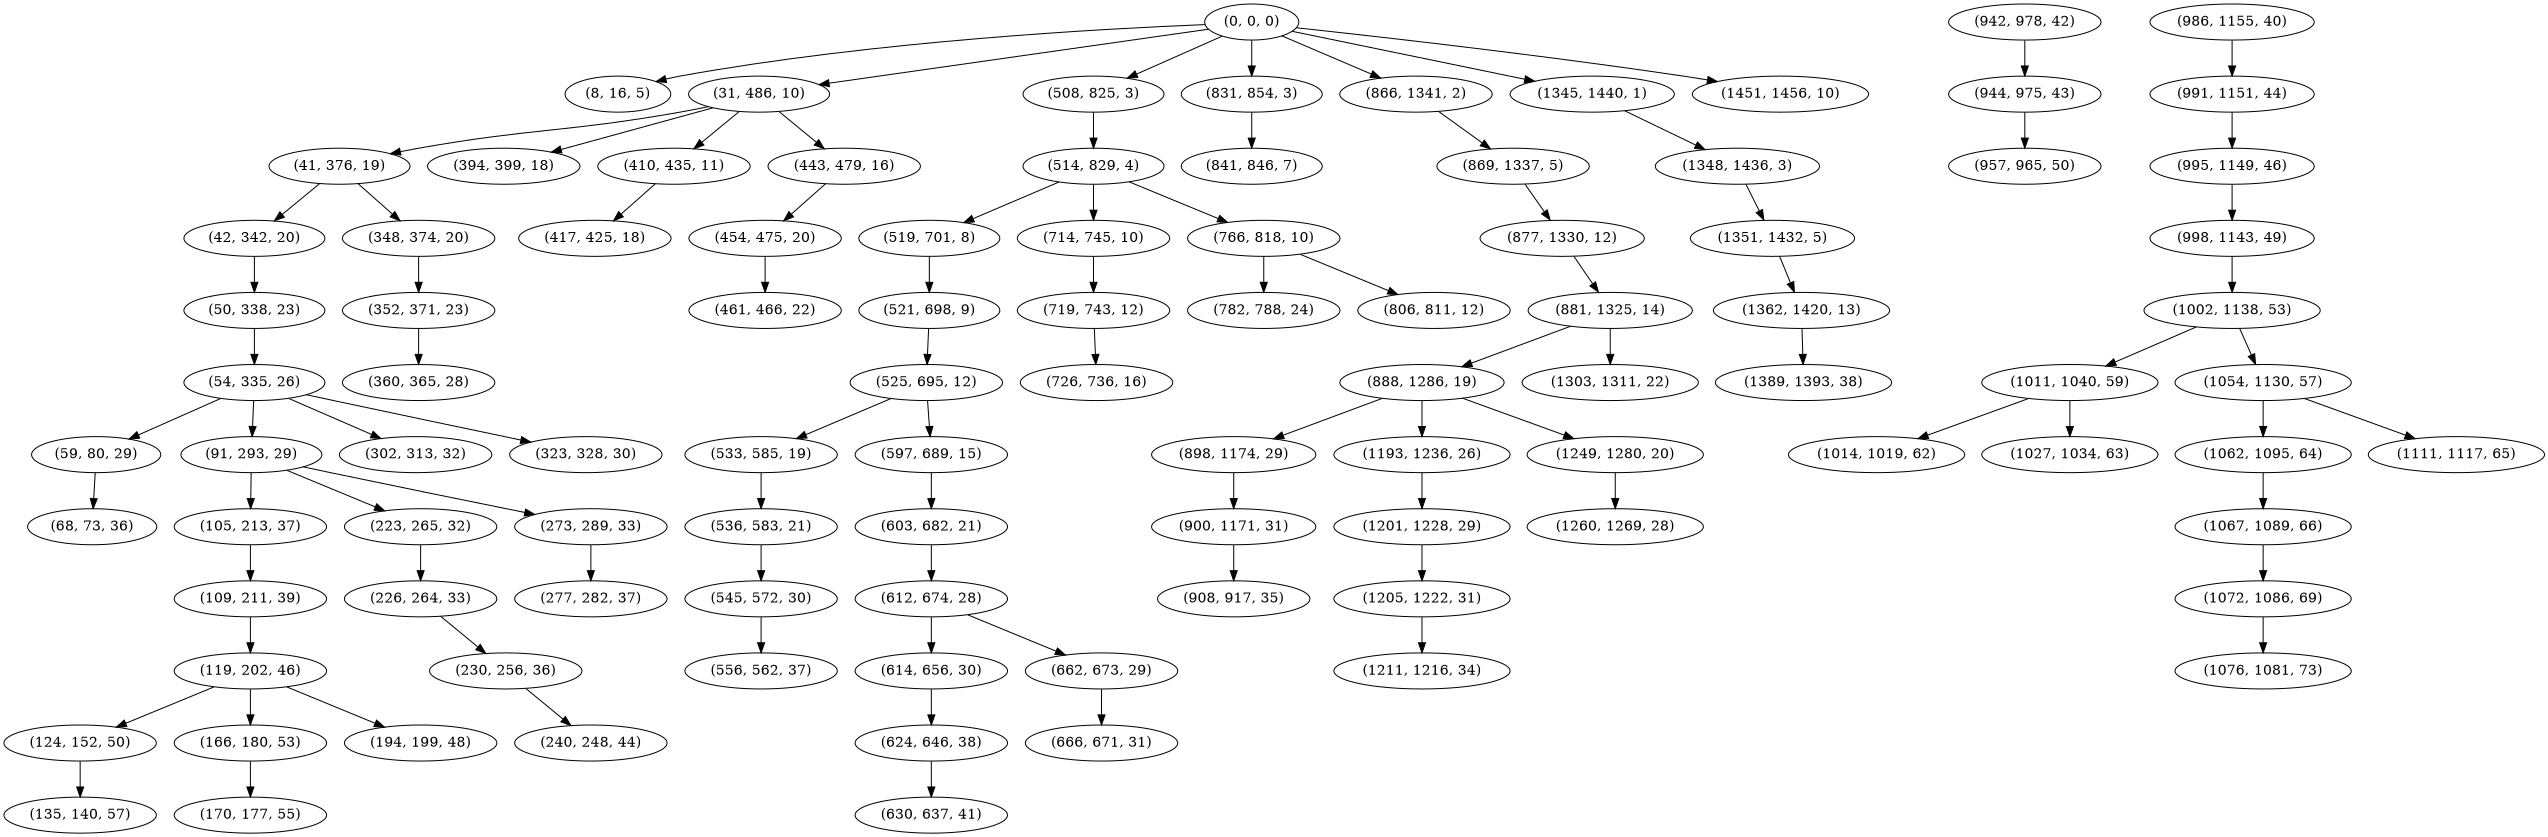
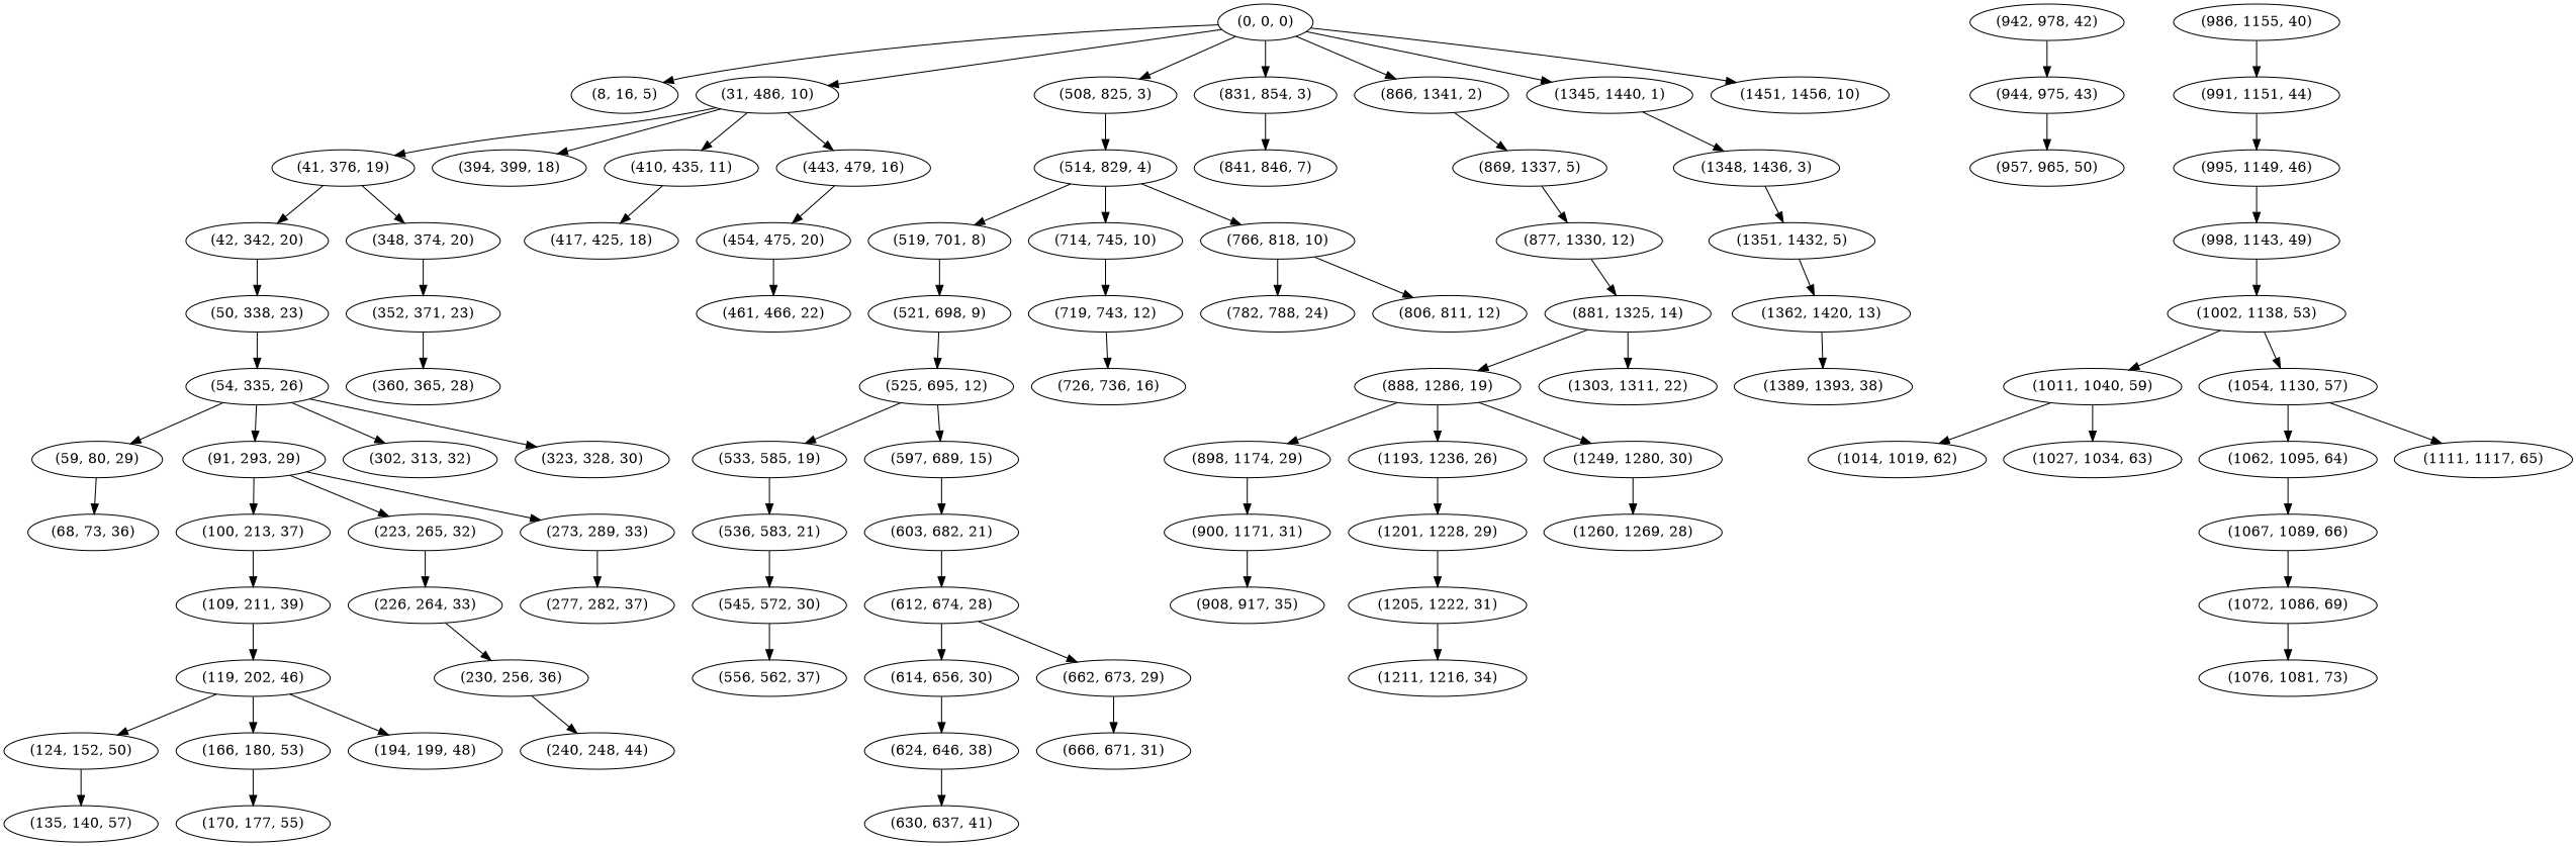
  digraph {
    "(0, 0, 0)"
    "(8, 16, 5)"
    "(31, 486, 10)"
    "(508, 825, 3)"
    "(831, 854, 3)"
    "(866, 1341, 2)"
    "(1345, 1440, 1)"
    "(1451, 1456, 10)"
    "(41, 376, 19)"
    "(394, 399, 18)"
    "(410, 435, 11)"
    "(443, 479, 16)"
    n13 [label="(514, 829, 4)"]
    "(841, 846, 7)"
    "(869, 1337, 5)"
    "(1348, 1436, 3)"
    "(42, 342, 20)"
    "(348, 374, 20)"
    "(417, 425, 18)"
    "(454, 475, 20)"
    "(50, 338, 23)"
    "(352, 371, 23)"
    "(54, 335, 26)"
    "(59, 80, 29)"
    "(91, 293, 29)"
    "(302, 313, 32)"
    "(323, 328, 30)"
    "(68, 73, 36)"
-   "(105, 213, 37)"
+   "(105, 213, 37)" [label="(100, 213, 37)"]
    "(223, 265, 32)"
    "(273, 289, 33)"
    "(109, 211, 39)"
    "(226, 264, 33)"
    "(277, 282, 37)"
    "(119, 202, 46)"
    "(124, 152, 50)"
    "(166, 180, 53)"
    "(194, 199, 48)"
    "(135, 140, 57)"
    "(170, 177, 55)"
    "(230, 256, 36)"
    "(240, 248, 44)"
    "(360, 365, 28)"
    "(461, 466, 22)"
    "(519, 701, 8)"
    "(714, 745, 10)"
    "(766, 818, 10)"
    "(521, 698, 9)"
    "(719, 743, 12)"
    "(782, 788, 24)"
    "(806, 811, 12)"
    "(525, 695, 12)"
    "(533, 585, 19)"
    "(597, 689, 15)"
    "(536, 583, 21)"
    "(603, 682, 21)"
    "(545, 572, 30)"
    "(556, 562, 37)"
    "(612, 674, 28)"
    "(614, 656, 30)"
    "(662, 673, 29)"
    "(624, 646, 38)"
    "(666, 671, 31)"
    "(630, 637, 41)"
    "(726, 736, 16)"
    "(877, 1330, 12)"
    "(881, 1325, 14)"
    "(888, 1286, 19)"
    "(1303, 1311, 22)"
    "(898, 1174, 29)"
    "(1193, 1236, 26)"
-   "(1249, 1280, 20)"
+   "(1249, 1280, 20)" [label="(1249, 1280, 30)"]
    "(900, 1171, 31)"
    "(1201, 1228, 29)"
    "(1260, 1269, 28)"
    "(908, 917, 35)"
    "(942, 978, 42)"
    "(944, 975, 43)"
    "(986, 1155, 40)"
    "(991, 1151, 44)"
    "(957, 965, 50)"
    "(995, 1149, 46)"
    "(998, 1143, 49)"
    "(1002, 1138, 53)"
    "(1011, 1040, 59)"
    "(1054, 1130, 57)"
    "(1014, 1019, 62)"
    "(1027, 1034, 63)"
    "(1062, 1095, 64)"
    "(1111, 1117, 65)"
    "(1067, 1089, 66)"
    "(1072, 1086, 69)"
    "(1076, 1081, 73)"
    "(1205, 1222, 31)"
    "(1211, 1216, 34)"
    "(1351, 1432, 5)"
    "(1362, 1420, 13)"
    "(1389, 1393, 38)"
    "(0, 0, 0)" -> "(8, 16, 5)"
    "(0, 0, 0)" -> "(31, 486, 10)"
    "(0, 0, 0)" -> "(508, 825, 3)"
    "(0, 0, 0)" -> "(831, 854, 3)"
    "(0, 0, 0)" -> "(866, 1341, 2)"
    "(0, 0, 0)" -> "(1345, 1440, 1)"
    "(0, 0, 0)" -> "(1451, 1456, 10)"
    "(31, 486, 10)" -> "(41, 376, 19)"
    "(31, 486, 10)" -> "(394, 399, 18)"
    "(31, 486, 10)" -> "(410, 435, 11)"
    "(31, 486, 10)" -> "(443, 479, 16)"
    "(508, 825, 3)" -> n13
    "(831, 854, 3)" -> "(841, 846, 7)"
    "(866, 1341, 2)" -> "(869, 1337, 5)"
    "(1345, 1440, 1)" -> "(1348, 1436, 3)"
    "(41, 376, 19)" -> "(42, 342, 20)"
    "(41, 376, 19)" -> "(348, 374, 20)"
    "(410, 435, 11)" -> "(417, 425, 18)"
    "(443, 479, 16)" -> "(454, 475, 20)"
    n13 -> "(519, 701, 8)"
    n13 -> "(714, 745, 10)"
    n13 -> "(766, 818, 10)"
    "(869, 1337, 5)" -> "(877, 1330, 12)"
    "(1348, 1436, 3)" -> "(1351, 1432, 5)"
    "(42, 342, 20)" -> "(50, 338, 23)"
    "(348, 374, 20)" -> "(352, 371, 23)"
    "(454, 475, 20)" -> "(461, 466, 22)"
    "(50, 338, 23)" -> "(54, 335, 26)"
    "(352, 371, 23)" -> "(360, 365, 28)"
    "(54, 335, 26)" -> "(59, 80, 29)"
    "(54, 335, 26)" -> "(91, 293, 29)"
    "(54, 335, 26)" -> "(302, 313, 32)"
    "(54, 335, 26)" -> "(323, 328, 30)"
    "(59, 80, 29)" -> "(68, 73, 36)"
    "(91, 293, 29)" -> "(105, 213, 37)"
    "(91, 293, 29)" -> "(223, 265, 32)"
    "(91, 293, 29)" -> "(273, 289, 33)"
    "(105, 213, 37)" -> "(109, 211, 39)"
    "(223, 265, 32)" -> "(226, 264, 33)"
    "(273, 289, 33)" -> "(277, 282, 37)"
    "(109, 211, 39)" -> "(119, 202, 46)"
    "(226, 264, 33)" -> "(230, 256, 36)"
    "(119, 202, 46)" -> "(124, 152, 50)"
    "(119, 202, 46)" -> "(166, 180, 53)"
    "(119, 202, 46)" -> "(194, 199, 48)"
    "(124, 152, 50)" -> "(135, 140, 57)"
    "(166, 180, 53)" -> "(170, 177, 55)"
    "(230, 256, 36)" -> "(240, 248, 44)"
    "(519, 701, 8)" -> "(521, 698, 9)"
    "(714, 745, 10)" -> "(719, 743, 12)"
    "(766, 818, 10)" -> "(782, 788, 24)"
    "(766, 818, 10)" -> "(806, 811, 12)"
    "(521, 698, 9)" -> "(525, 695, 12)"
    "(719, 743, 12)" -> "(726, 736, 16)"
    "(525, 695, 12)" -> "(533, 585, 19)"
    "(525, 695, 12)" -> "(597, 689, 15)"
    "(533, 585, 19)" -> "(536, 583, 21)"
    "(597, 689, 15)" -> "(603, 682, 21)"
    "(536, 583, 21)" -> "(545, 572, 30)"
    "(603, 682, 21)" -> "(612, 674, 28)"
    "(545, 572, 30)" -> "(556, 562, 37)"
    "(612, 674, 28)" -> "(614, 656, 30)"
    "(612, 674, 28)" -> "(662, 673, 29)"
    "(614, 656, 30)" -> "(624, 646, 38)"
    "(662, 673, 29)" -> "(666, 671, 31)"
    "(624, 646, 38)" -> "(630, 637, 41)"
    "(877, 1330, 12)" -> "(881, 1325, 14)"
    "(881, 1325, 14)" -> "(888, 1286, 19)"
    "(881, 1325, 14)" -> "(1303, 1311, 22)"
    "(888, 1286, 19)" -> "(898, 1174, 29)"
    "(888, 1286, 19)" -> "(1193, 1236, 26)"
    "(888, 1286, 19)" -> "(1249, 1280, 20)"
    "(898, 1174, 29)" -> "(900, 1171, 31)"
    "(1193, 1236, 26)" -> "(1201, 1228, 29)"
    "(1249, 1280, 20)" -> "(1260, 1269, 28)"
    "(900, 1171, 31)" -> "(908, 917, 35)"
    "(1201, 1228, 29)" -> "(1205, 1222, 31)"
    "(942, 978, 42)" -> "(944, 975, 43)"
    "(944, 975, 43)" -> "(957, 965, 50)"
    "(986, 1155, 40)" -> "(991, 1151, 44)"
    "(991, 1151, 44)" -> "(995, 1149, 46)"
    "(995, 1149, 46)" -> "(998, 1143, 49)"
    "(998, 1143, 49)" -> "(1002, 1138, 53)"
    "(1002, 1138, 53)" -> "(1011, 1040, 59)"
    "(1002, 1138, 53)" -> "(1054, 1130, 57)"
    "(1011, 1040, 59)" -> "(1014, 1019, 62)"
    "(1011, 1040, 59)" -> "(1027, 1034, 63)"
    "(1054, 1130, 57)" -> "(1062, 1095, 64)"
    "(1054, 1130, 57)" -> "(1111, 1117, 65)"
    "(1062, 1095, 64)" -> "(1067, 1089, 66)"
    "(1067, 1089, 66)" -> "(1072, 1086, 69)"
    "(1072, 1086, 69)" -> "(1076, 1081, 73)"
    "(1205, 1222, 31)" -> "(1211, 1216, 34)"
    "(1351, 1432, 5)" -> "(1362, 1420, 13)"
    "(1362, 1420, 13)" -> "(1389, 1393, 38)"
  }
